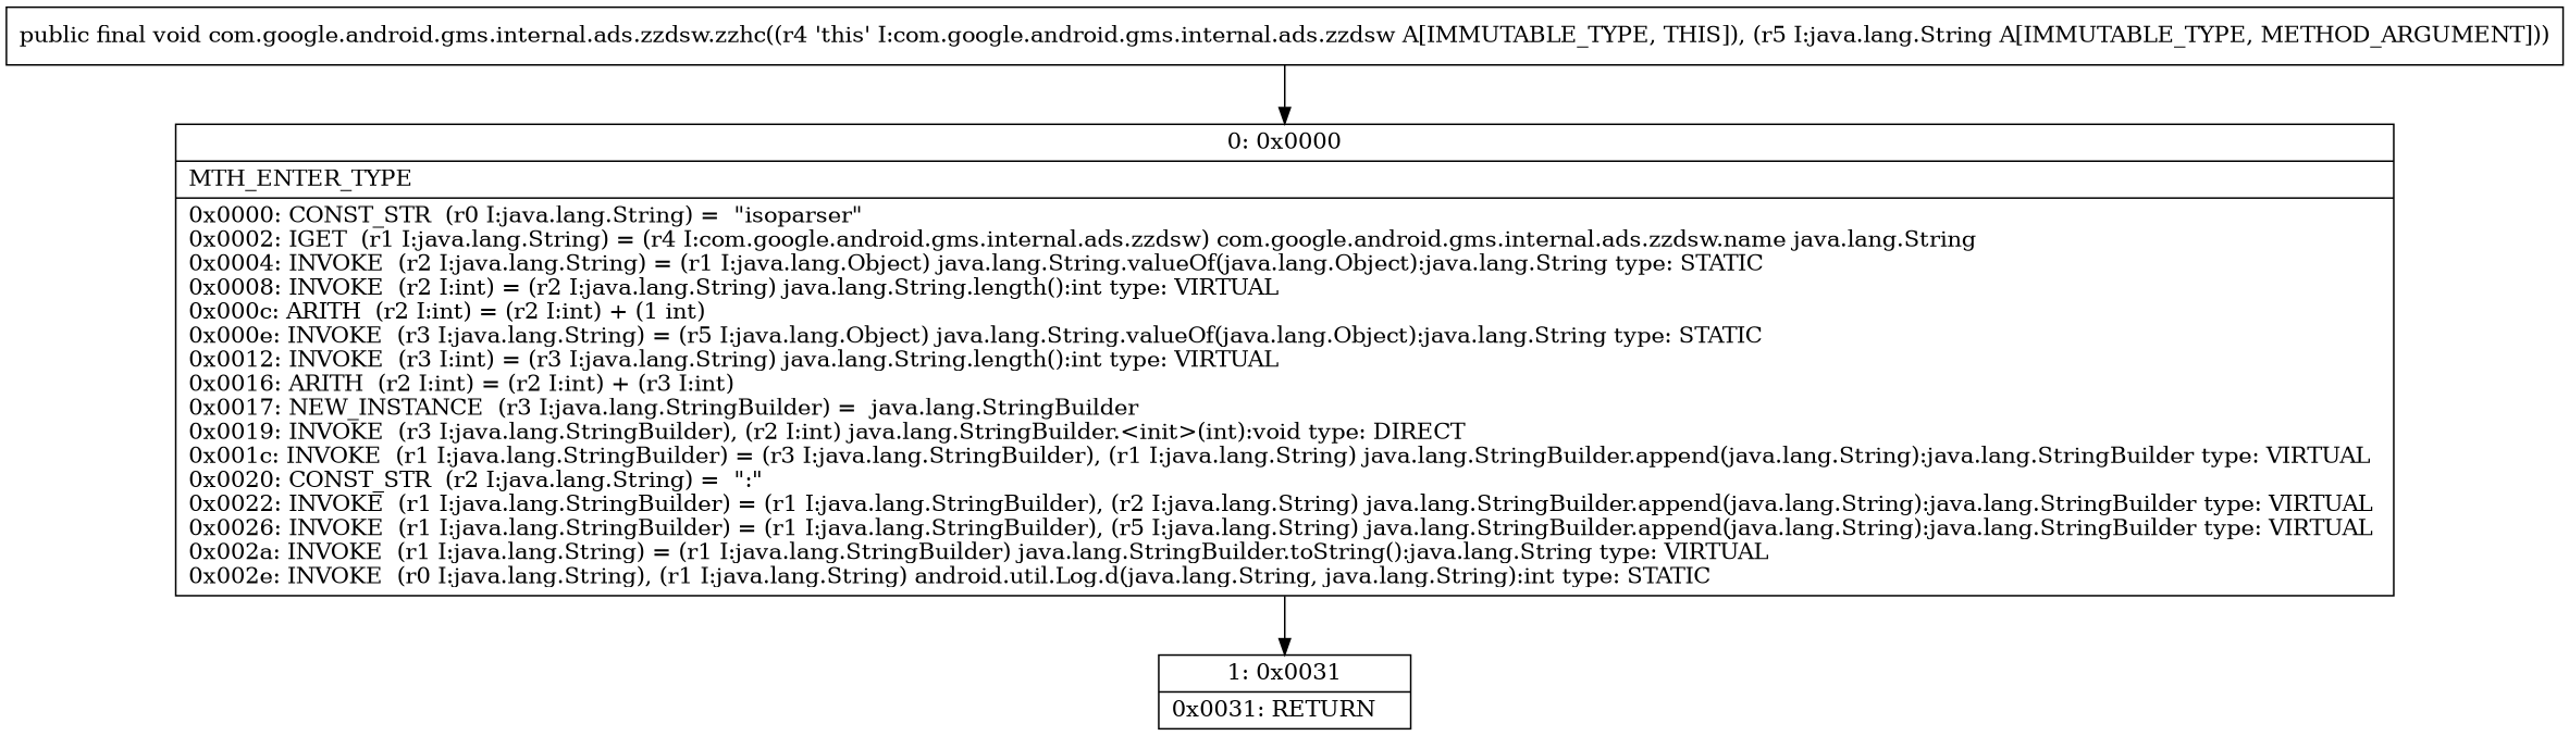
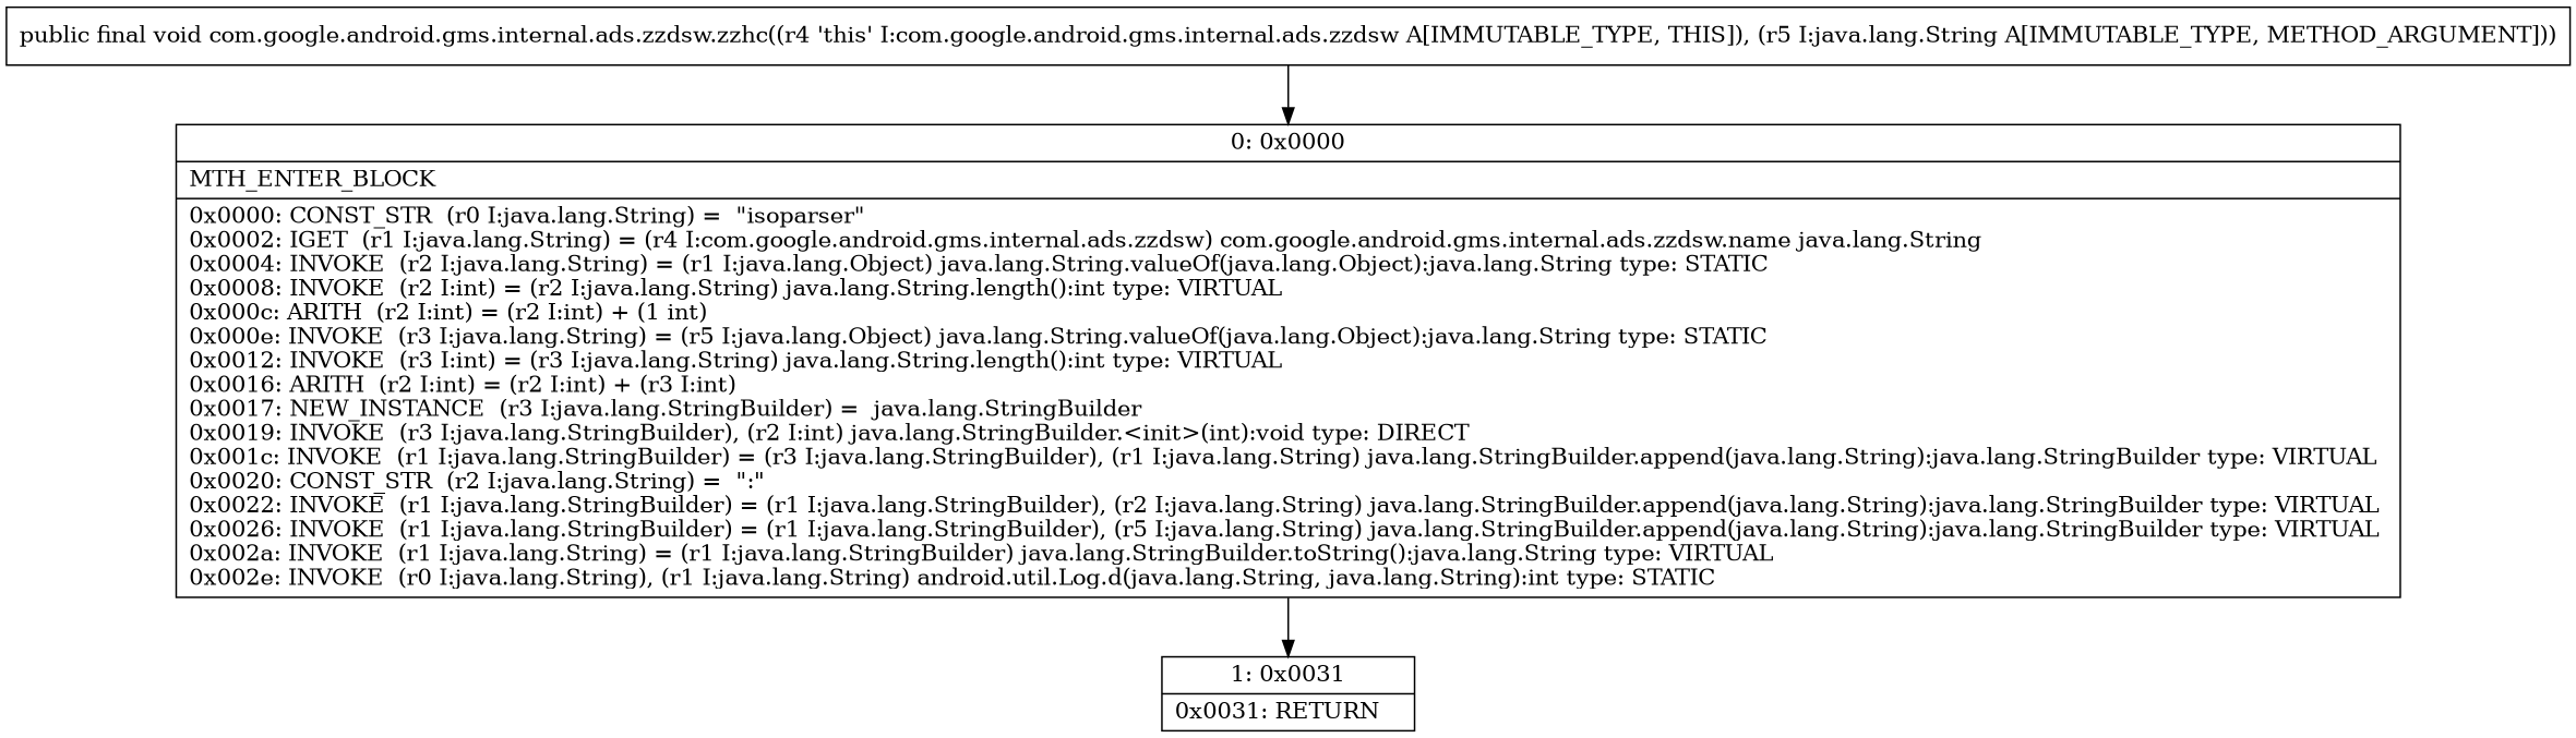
  digraph {
    node [shape=record]
-   n1 [label="{0\:\ 0x0000|MTH_ENTER_TYPE\l|0x0000: CONST_STR  (r0 I:java.lang.String) =  \"isoparser\" \l0x0002: IGET  (r1 I:java.lang.String) = (r4 I:com.google.android.gms.internal.ads.zzdsw) com.google.android.gms.internal.ads.zzdsw.name java.lang.String \l0x0004: INVOKE  (r2 I:java.lang.String) = (r1 I:java.lang.Object) java.lang.String.valueOf(java.lang.Object):java.lang.String type: STATIC \l0x0008: INVOKE  (r2 I:int) = (r2 I:java.lang.String) java.lang.String.length():int type: VIRTUAL \l0x000c: ARITH  (r2 I:int) = (r2 I:int) + (1 int) \l0x000e: INVOKE  (r3 I:java.lang.String) = (r5 I:java.lang.Object) java.lang.String.valueOf(java.lang.Object):java.lang.String type: STATIC \l0x0012: INVOKE  (r3 I:int) = (r3 I:java.lang.String) java.lang.String.length():int type: VIRTUAL \l0x0016: ARITH  (r2 I:int) = (r2 I:int) + (r3 I:int) \l0x0017: NEW_INSTANCE  (r3 I:java.lang.StringBuilder) =  java.lang.StringBuilder \l0x0019: INVOKE  (r3 I:java.lang.StringBuilder), (r2 I:int) java.lang.StringBuilder.\<init\>(int):void type: DIRECT \l0x001c: INVOKE  (r1 I:java.lang.StringBuilder) = (r3 I:java.lang.StringBuilder), (r1 I:java.lang.String) java.lang.StringBuilder.append(java.lang.String):java.lang.StringBuilder type: VIRTUAL \l0x0020: CONST_STR  (r2 I:java.lang.String) =  \":\" \l0x0022: INVOKE  (r1 I:java.lang.StringBuilder) = (r1 I:java.lang.StringBuilder), (r2 I:java.lang.String) java.lang.StringBuilder.append(java.lang.String):java.lang.StringBuilder type: VIRTUAL \l0x0026: INVOKE  (r1 I:java.lang.StringBuilder) = (r1 I:java.lang.StringBuilder), (r5 I:java.lang.String) java.lang.StringBuilder.append(java.lang.String):java.lang.StringBuilder type: VIRTUAL \l0x002a: INVOKE  (r1 I:java.lang.String) = (r1 I:java.lang.StringBuilder) java.lang.StringBuilder.toString():java.lang.String type: VIRTUAL \l0x002e: INVOKE  (r0 I:java.lang.String), (r1 I:java.lang.String) android.util.Log.d(java.lang.String, java.lang.String):int type: STATIC \l}"]
+   n1 [label="{0\:\ 0x0000|MTH_ENTER_BLOCK\l|0x0000: CONST_STR  (r0 I:java.lang.String) =  \"isoparser\" \l0x0002: IGET  (r1 I:java.lang.String) = (r4 I:com.google.android.gms.internal.ads.zzdsw) com.google.android.gms.internal.ads.zzdsw.name java.lang.String \l0x0004: INVOKE  (r2 I:java.lang.String) = (r1 I:java.lang.Object) java.lang.String.valueOf(java.lang.Object):java.lang.String type: STATIC \l0x0008: INVOKE  (r2 I:int) = (r2 I:java.lang.String) java.lang.String.length():int type: VIRTUAL \l0x000c: ARITH  (r2 I:int) = (r2 I:int) + (1 int) \l0x000e: INVOKE  (r3 I:java.lang.String) = (r5 I:java.lang.Object) java.lang.String.valueOf(java.lang.Object):java.lang.String type: STATIC \l0x0012: INVOKE  (r3 I:int) = (r3 I:java.lang.String) java.lang.String.length():int type: VIRTUAL \l0x0016: ARITH  (r2 I:int) = (r2 I:int) + (r3 I:int) \l0x0017: NEW_INSTANCE  (r3 I:java.lang.StringBuilder) =  java.lang.StringBuilder \l0x0019: INVOKE  (r3 I:java.lang.StringBuilder), (r2 I:int) java.lang.StringBuilder.\<init\>(int):void type: DIRECT \l0x001c: INVOKE  (r1 I:java.lang.StringBuilder) = (r3 I:java.lang.StringBuilder), (r1 I:java.lang.String) java.lang.StringBuilder.append(java.lang.String):java.lang.StringBuilder type: VIRTUAL \l0x0020: CONST_STR  (r2 I:java.lang.String) =  \":\" \l0x0022: INVOKE  (r1 I:java.lang.StringBuilder) = (r1 I:java.lang.StringBuilder), (r2 I:java.lang.String) java.lang.StringBuilder.append(java.lang.String):java.lang.StringBuilder type: VIRTUAL \l0x0026: INVOKE  (r1 I:java.lang.StringBuilder) = (r1 I:java.lang.StringBuilder), (r5 I:java.lang.String) java.lang.StringBuilder.append(java.lang.String):java.lang.StringBuilder type: VIRTUAL \l0x002a: INVOKE  (r1 I:java.lang.String) = (r1 I:java.lang.StringBuilder) java.lang.StringBuilder.toString():java.lang.String type: VIRTUAL \l0x002e: INVOKE  (r0 I:java.lang.String), (r1 I:java.lang.String) android.util.Log.d(java.lang.String, java.lang.String):int type: STATIC \l}"]
    n2 [label="{1\:\ 0x0031|0x0031: RETURN   \l}"]
    n3 [label="{public final void com.google.android.gms.internal.ads.zzdsw.zzhc((r4 'this' I:com.google.android.gms.internal.ads.zzdsw A[IMMUTABLE_TYPE, THIS]), (r5 I:java.lang.String A[IMMUTABLE_TYPE, METHOD_ARGUMENT])) }"]
    n1 -> n2
    n3 -> n1
  }
